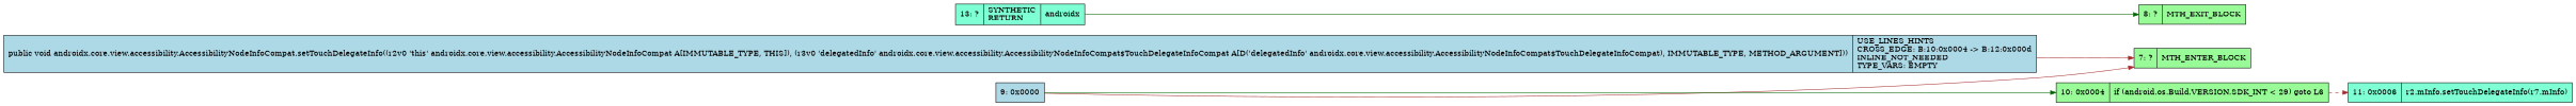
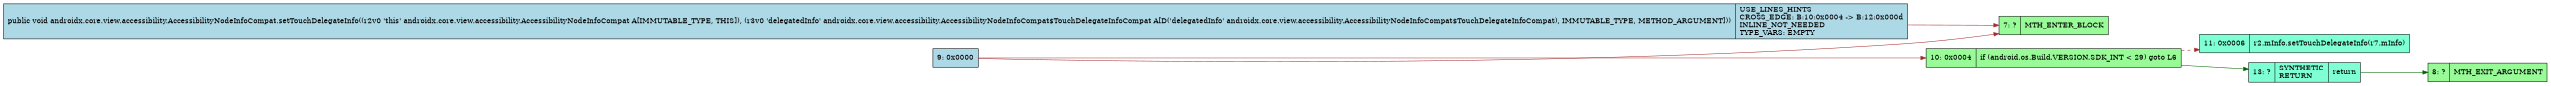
  digraph {
    rankdir=LR
    node [fillcolor=palegreen shape=record style=filled]
    edge [color=brown]
    n1 [label="{7\:\ ?|MTH_ENTER_BLOCK\l}"]
    n2 [fillcolor=lightblue label="{9\:\ 0x0000}"]
    n3 [label="{10\:\ 0x0004|if (android.os.Build.VERSION.SDK_INT \< 29) goto L6\l}"]
    n4 [fillcolor=aquamarine label="{11\:\ 0x0006|r2.mInfo.setTouchDelegateInfo(r7.mInfo)\l}"]
-   n5 [fillcolor=aquamarine label="{13\:\ ?|SYNTHETIC\lRETURN\l|androidx\l}"]
-   n6 [label="{8\:\ ?|MTH_EXIT_BLOCK\l}"]
+   n5 [fillcolor=aquamarine label="{13\:\ ?|SYNTHETIC\lRETURN\l|return\l}"]
+   n6 [label="{8\:\ ?|MTH_EXIT_ARGUMENT\l}"]
    n7 [fillcolor=lightblue label="{public void androidx.core.view.accessibility.AccessibilityNodeInfoCompat.setTouchDelegateInfo((r2v0 'this' androidx.core.view.accessibility.AccessibilityNodeInfoCompat A[IMMUTABLE_TYPE, THIS]), (r3v0 'delegatedInfo' androidx.core.view.accessibility.AccessibilityNodeInfoCompat$TouchDelegateInfoCompat A[D('delegatedInfo' androidx.core.view.accessibility.AccessibilityNodeInfoCompat$TouchDelegateInfoCompat), IMMUTABLE_TYPE, METHOD_ARGUMENT]))  | USE_LINES_HINTS\lCROSS_EDGE: B:10:0x0004 \-\> B:12:0x000d\lINLINE_NOT_NEEDED\lTYPE_VARS: EMPTY\l}"]
    n2 -> n1
-   n2 -> n3 [color=darkgreen]
+   n2 -> n3
    n3 -> n4 [style=dashed]
+   n3 -> n5 [color=darkgreen]
    n5 -> n6 [color=darkgreen]
    n7 -> n1
  }
